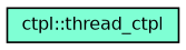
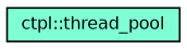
  digraph {
    rankdir=TB
-   n1 [color=black fillcolor=aquamarine fontname=Helvetica fontsize=10 height=0.2 label="ctpl::thread_ctpl" shape=record style=filled width=0.4]
+   n1 [color=black fillcolor=aquamarine fontname=Helvetica fontsize=10 height=0.2 label="ctpl::thread_pool" shape=record style=filled width=0.4]
  }
